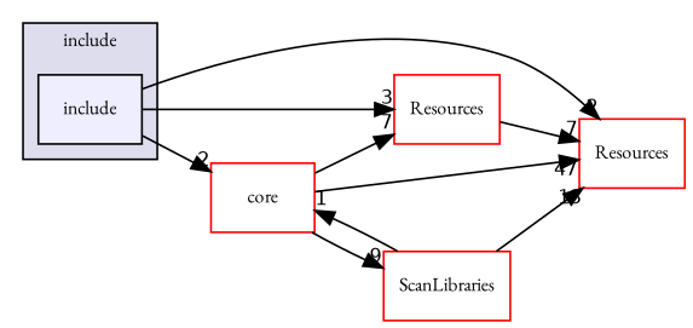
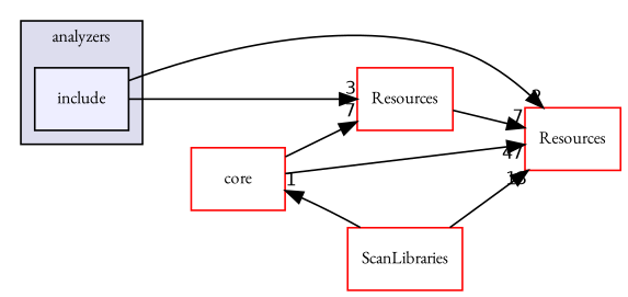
  digraph {
    compound=true
    fontname="EB Garamond"
    rankdir=LR
    node [fillcolor=white fontname="EB Garamond" fontsize=10 shape=box style=filled color=red]
    edge [fontname="EB Garamond" headlabel=2 labeldistance=1.5 labelfontname=Helvetica labelfontsize=10]
    n1 [fillcolor="#eeeeff" label=include pencolor=black color=""]
    n2 [label=Resources]
    n3 [label=Resources]
    n4 [label=core]
    n5 [label=ScanLibraries]
    subgraph cluster_1 {
      bgcolor="#ddddee"
      fontsize=10
-     label=include
+     label=analyzers
      pencolor=black
      n1
    }
    n1 -> n2
    n1 -> n3 [headlabel=3]
-   n1 -> n4
    n3 -> n2 [headlabel=7]
    n4 -> n2 [headlabel=47]
    n4 -> n3 [headlabel=7]
-   n4 -> n5 [headlabel=9]
    n5 -> n2 [headlabel=13]
    n5 -> n4 [headlabel=1]
  }
